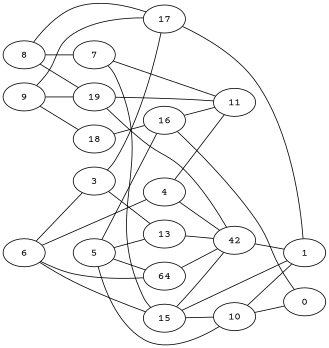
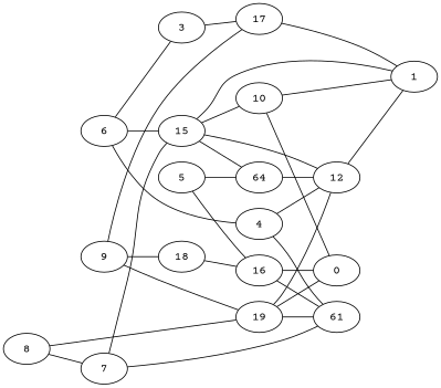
  digraph {
    fontname="Courier Prime"
    rankdir=LR
    node [fontname="Courier Prime"]
    edge [color=black dir=none fontname="Courier Prime"]
    8
    17
    7
    19
    1
-   11
+   11 [label=61]
    15
    18
    0
    10
-   12 [label=42]
+   12
    4
    16
    5
-   13
    n16 [label=64]
    9
    3
    6
    subgraph sub_1 {
      8
      17
      7
      19
      1
      11
      15
      18
      0
      10
      12
      4
      16
      5
-     13
      n16
      9
      3
      6
    }
-   8 -> 17
    8 -> 7
    8 -> 19
    17 -> 1
    7 -> 11
    7 -> 15
    19 -> 11
+   19 -> 0
    19 -> 12
    15 -> 1
    15 -> 10
    15 -> 12
    18 -> 16
    10 -> 1
    10 -> 0
    12 -> 1
    4 -> 11
    4 -> 12
    16 -> 11
    16 -> 0
-   5 -> 10
    5 -> 16
-   5 -> 13
    5 -> n16
-   13 -> 12
    n16 -> 12
    9 -> 17
    9 -> 19
    9 -> 18
    3 -> 17
-   3 -> 13
    6 -> 15
    6 -> 4
-   6 -> n16
+   15 -> n16
    6 -> 3
  }
